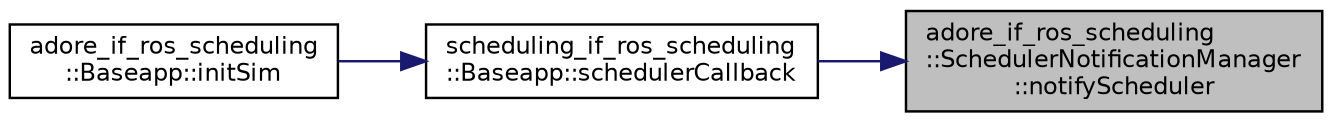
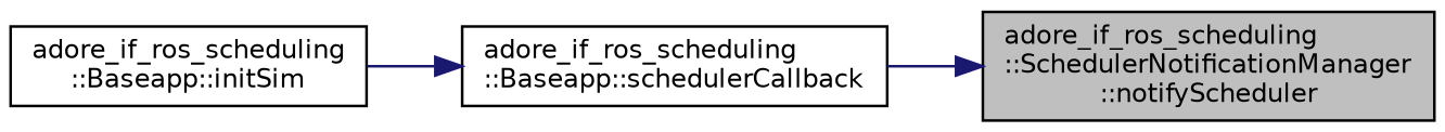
  digraph {
    rankdir=RL
    node [color=black fillcolor=white fontname=Helvetica fontsize=10 shape=record style=filled]
    edge [color=midnightblue dir=back fontname=Helvetica fontsize=10 labelfontname=Helvetica labelfontsize=10 style=solid]
    n1 [fillcolor=grey75 fontcolor=black height=0.2 label="adore_if_ros_scheduling\l::SchedulerNotificationManager\l::notifyScheduler" width=0.4]
-   n2 [height=0.2 label="scheduling_if_ros_scheduling\l::Baseapp::schedulerCallback" width=0.4]
+   n2 [height=0.2 label="adore_if_ros_scheduling\l::Baseapp::schedulerCallback" width=0.4]
    n3 [height=0.2 label="adore_if_ros_scheduling\l::Baseapp::initSim" width=0.4]
    n1 -> n2
    n2 -> n3
  }
